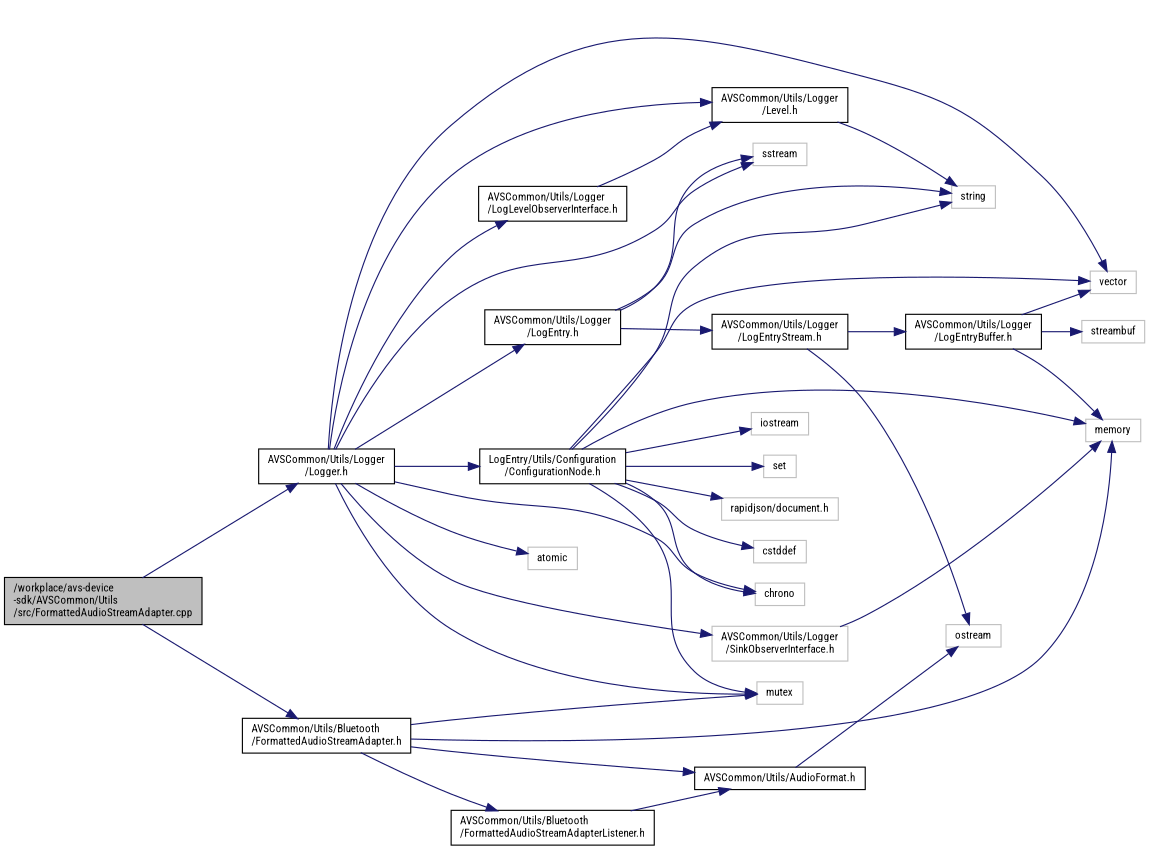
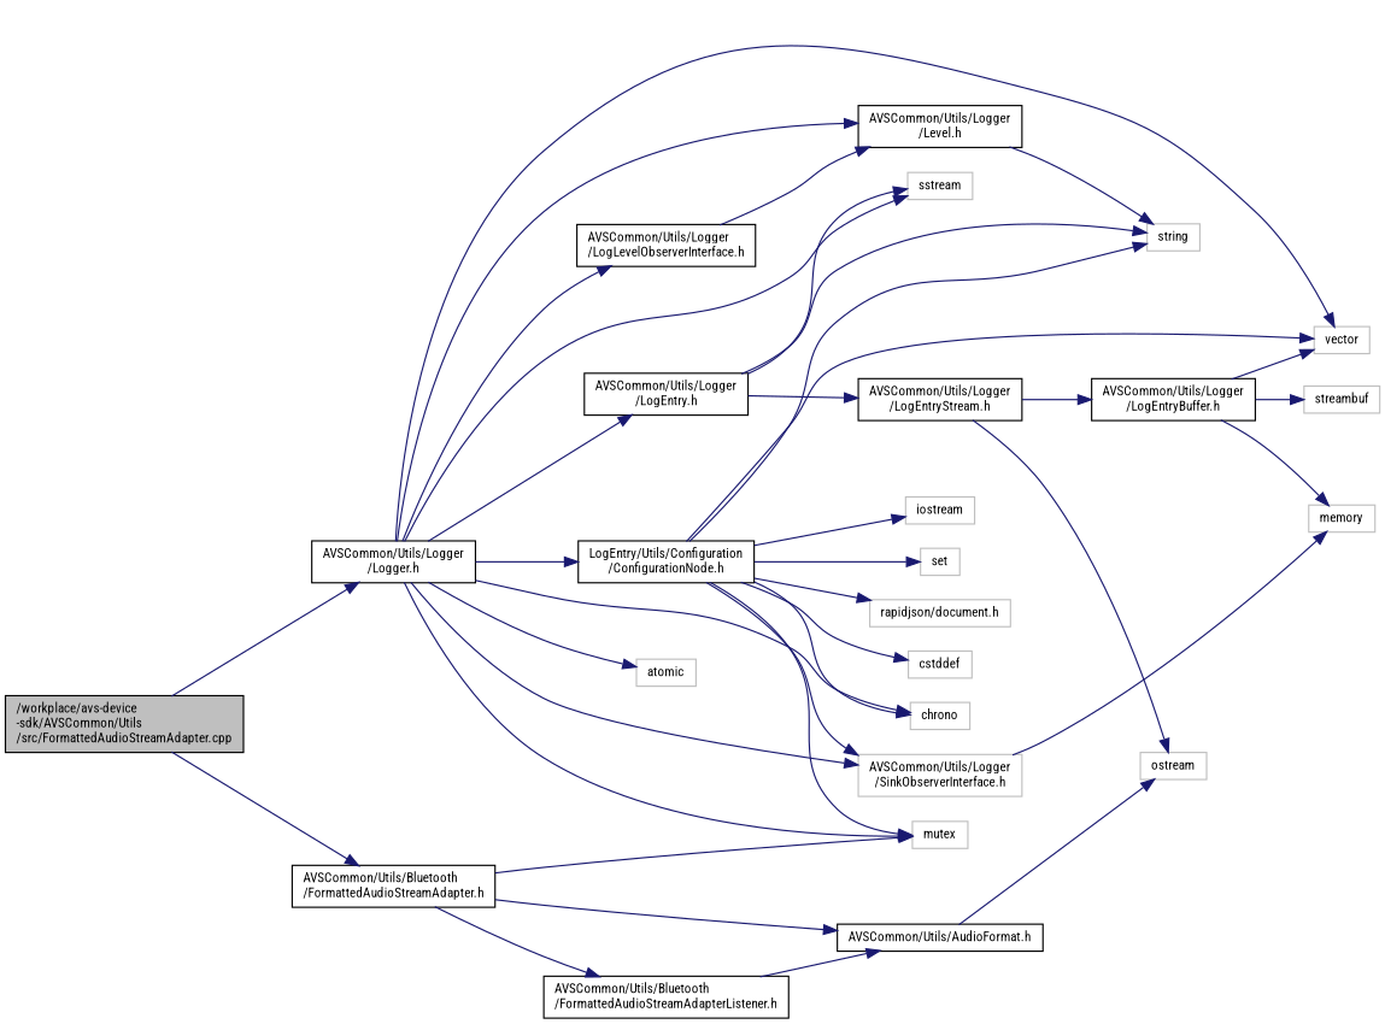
  digraph {
    fontname="Roboto Condensed"
    rankdir=LR
    node [color=grey75 fillcolor=white fontname="Roboto Condensed" fontsize=10 shape=record style=filled]
    edge [color=midnightblue fontname="Roboto Condensed" fontsize=10 labelfontname=Helvetica labelfontsize=10 style=solid]
    n1 [color=black fillcolor=grey75 fontcolor=black height=0.2 label="/workplace/avs-device\l-sdk/AVSCommon/Utils\l/src/FormattedAudioStreamAdapter.cpp" width=0.4]
    n2 [color=black height=0.2 label="AVSCommon/Utils/Bluetooth\l/FormattedAudioStreamAdapter.h" width=0.4]
    n3 [color=black height=0.2 label="AVSCommon/Utils/Logger\l/Logger.h" width=0.4]
    n4 [height=0.2 label=memory width=0.4]
    n5 [height=0.2 label=mutex width=0.4]
    n6 [color=black height=0.2 label="AVSCommon/Utils/AudioFormat.h" width=0.4]
    n7 [color=black height=0.2 label="AVSCommon/Utils/Bluetooth\l/FormattedAudioStreamAdapterListener.h" width=0.4]
    n8 [height=0.2 label=atomic width=0.4]
    n9 [height=0.2 label=chrono width=0.4]
    n10 [height=0.2 label=sstream width=0.4]
    n11 [height=0.2 label=vector width=0.4]
    n12 [color=black height=0.2 label="LogEntry/Utils/Configuration\l/ConfigurationNode.h" width=0.4]
    n13 [color=black height=0.2 label="AVSCommon/Utils/Logger\l/Level.h" width=0.4]
    n14 [color=black height=0.2 label="AVSCommon/Utils/Logger\l/LogEntry.h" width=0.4]
    n15 [color=black height=0.2 label="AVSCommon/Utils/Logger\l/LogLevelObserverInterface.h" width=0.4]
    n16 [height=0.2 label="AVSCommon/Utils/Logger\l/SinkObserverInterface.h" width=0.4]
    n17 [height=0.2 label=ostream width=0.4]
    n18 [height=0.2 label=cstddef width=0.4]
    n19 [height=0.2 label=iostream width=0.4]
    n20 [height=0.2 label=set width=0.4]
    n21 [height=0.2 label=string width=0.4]
    n22 [height=0.2 label="rapidjson/document.h" width=0.4]
    n23 [color=black height=0.2 label="AVSCommon/Utils/Logger\l/LogEntryStream.h" width=0.4]
    n24 [color=black height=0.2 label="AVSCommon/Utils/Logger\l/LogEntryBuffer.h" width=0.4]
    n25 [height=0.2 label=streambuf width=0.4]
    n1 -> n2
    n1 -> n3
-   n2 -> n4
    n2 -> n5
    n2 -> n6
    n2 -> n7
    n3 -> n5
    n3 -> n8
    n3 -> n9
    n3 -> n10
    n3 -> n11
    n3 -> n12
    n3 -> n13
    n3 -> n14
    n3 -> n15
    n3 -> n16
    n6 -> n17
    n7 -> n6
-   n12 -> n4
+   n12 -> n16
    n12 -> n5
    n12 -> n9
    n12 -> n11
    n12 -> n18
    n12 -> n19
    n12 -> n20
    n12 -> n21
    n12 -> n22
    n13 -> n21
    n14 -> n10
    n14 -> n21
    n14 -> n23
    n15 -> n13
    n16 -> n4
    n23 -> n17
    n23 -> n24
    n24 -> n4
    n24 -> n11
    n24 -> n25
  }
